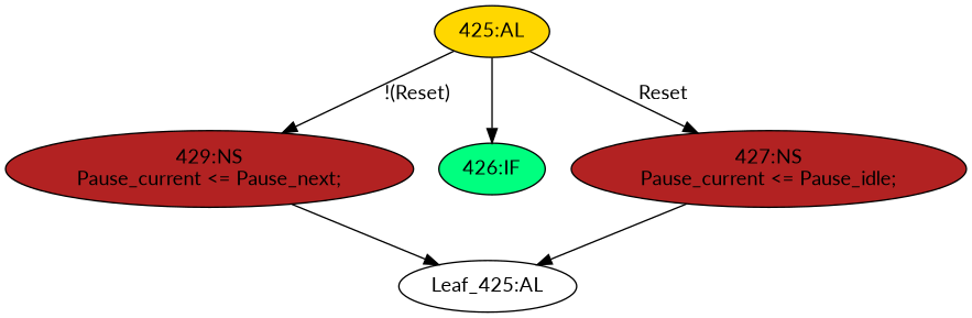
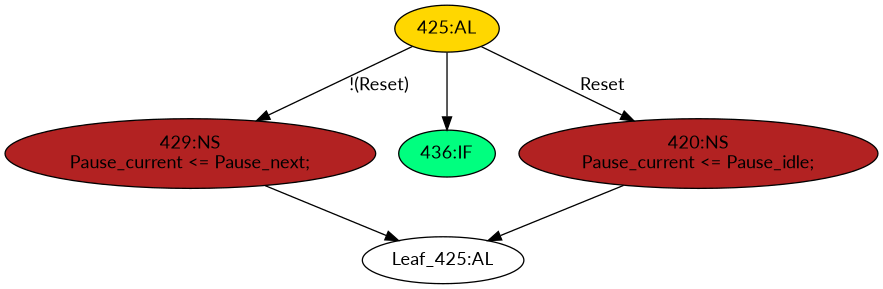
  strict digraph {
    fontname=Lato
    node [fillcolor=firebrick fontname=Lato statements="[]" style=filled typ=NonblockingSubstitution]
    edge [cond="[]" fontname=Lato lineno=None]
    n1 [ast="<pyverilog.vparser.ast.NonblockingSubstitution object at 0x7fbb4740e990>" label="429:NS\nPause_current <= Pause_next;" statements="[<pyverilog.vparser.ast.NonblockingSubstitution object at 0x7fbb4740e990>]"]
    n2 [def_var="['Pause_current']" label="Leaf_425:AL" fillcolor="" statements="" style="" typ=""]
-   n3 [ast="<pyverilog.vparser.ast.IfStatement object at 0x7fbb4740eb90>" fillcolor=springgreen label="426:IF" typ=IfStatement]
-   n4 [ast="<pyverilog.vparser.ast.NonblockingSubstitution object at 0x7fbb4740ebd0>" label="427:NS\nPause_current <= Pause_idle;" statements="[<pyverilog.vparser.ast.NonblockingSubstitution object at 0x7fbb4740ebd0>]"]
+   n3 [ast="<pyverilog.vparser.ast.IfStatement object at 0x7fbb4740eb90>" fillcolor=springgreen label="436:IF" typ=IfStatement]
+   n4 [ast="<pyverilog.vparser.ast.NonblockingSubstitution object at 0x7fbb4740ebd0>" label="420:NS\nPause_current <= Pause_idle;" statements="[<pyverilog.vparser.ast.NonblockingSubstitution object at 0x7fbb4740ebd0>]"]
    n5 [ast="<pyverilog.vparser.ast.Always object at 0x7fbb4740ed90>" clk_sens=True fillcolor=gold label="425:AL" sens="['Clk', 'Reset']" typ=Always use_var="['Reset', 'Pause_next']"]
    n1 -> n2
    n4 -> n2
    n5 -> n1 [cond="['Reset']" label="!(Reset)" lineno=426]
    n5 -> n3
    n5 -> n4 [cond="['Reset']" label=Reset lineno=426]
  }
